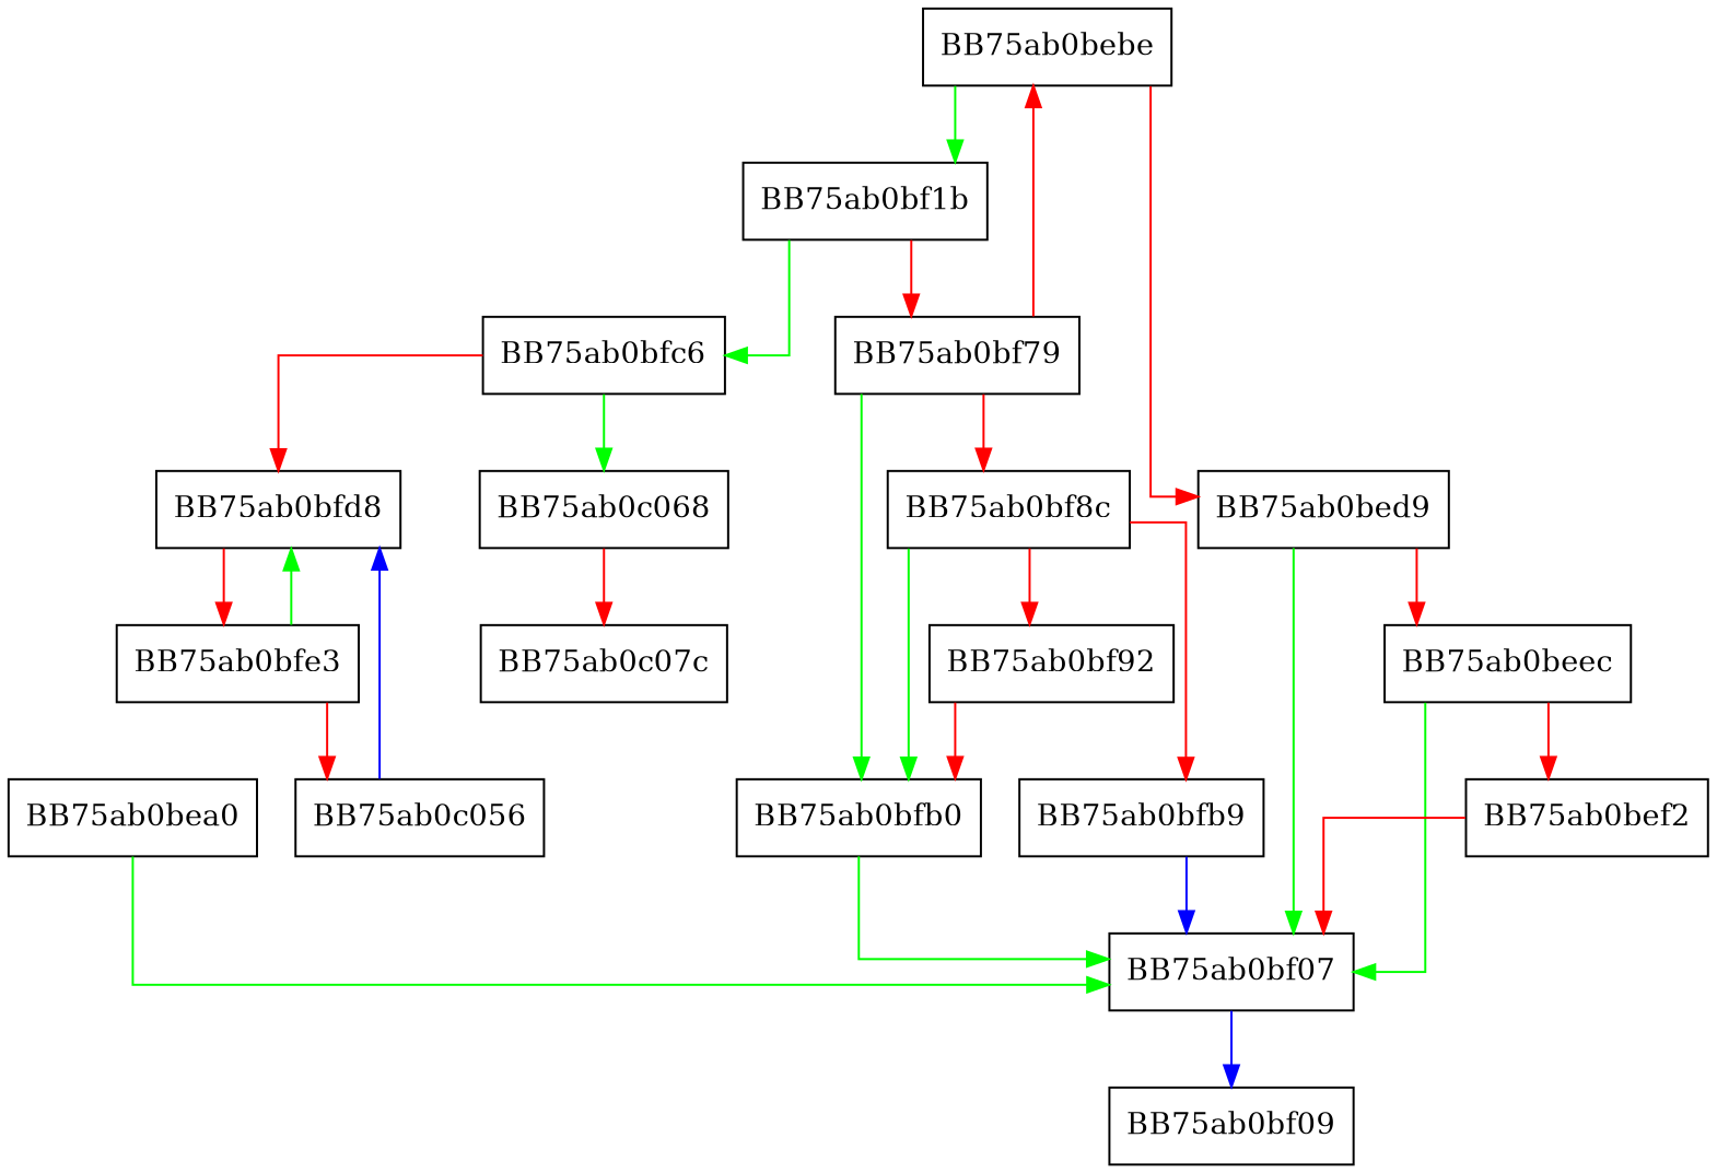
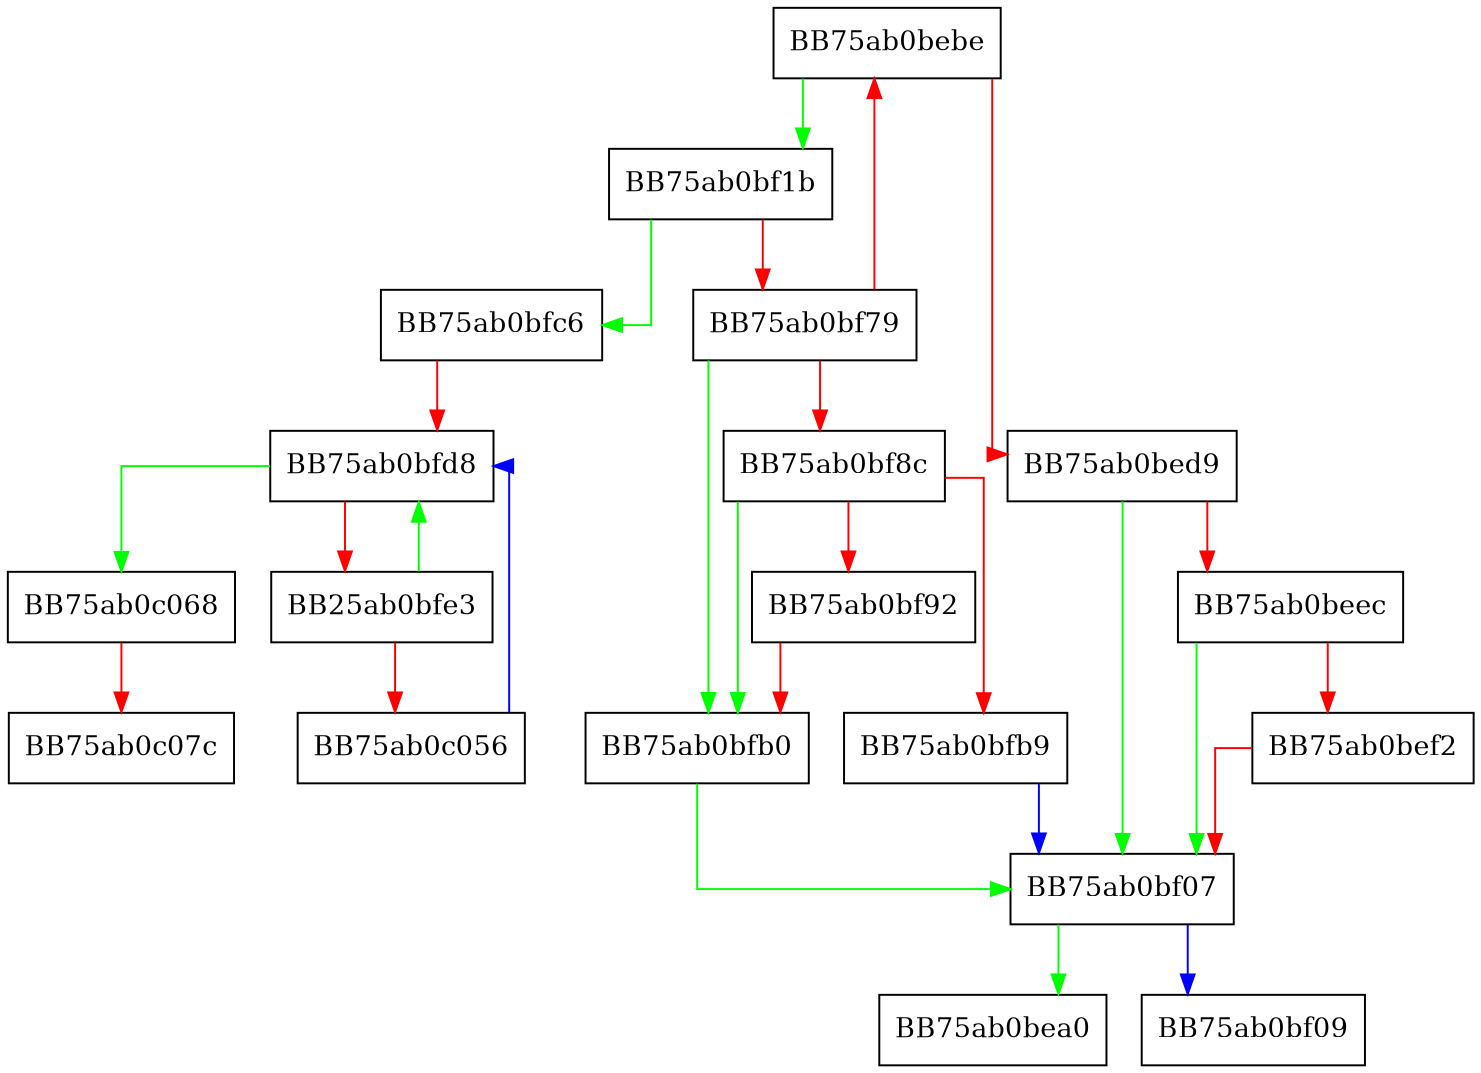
  digraph {
    splines=ortho
    node [shape=box]
    edge [color=red]
    BB75ab0bea0
    BB75ab0bf07
    BB75ab0bf09
    BB75ab0bebe
    BB75ab0bf1b
    BB75ab0bed9
    BB75ab0bfc6
    BB75ab0bf79
    BB75ab0beec
    BB75ab0bfd8
    BB75ab0bfb0
    BB75ab0bf8c
    BB75ab0bef2
    BB75ab0c068
-   BB75ab0bfe3
+   BB75ab0bfe3 [label=BB25ab0bfe3]
    BB75ab0bfb9
    BB75ab0bf92
    BB75ab0c07c
    BB75ab0c056
-   BB75ab0bea0 -> BB75ab0bf07 [color=green]
+   BB75ab0bf07 -> BB75ab0bea0 [color=green]
    BB75ab0bf07 -> BB75ab0bf09 [color=blue]
    BB75ab0bebe -> BB75ab0bf1b [color=green]
    BB75ab0bebe -> BB75ab0bed9
    BB75ab0bf1b -> BB75ab0bfc6 [color=green]
    BB75ab0bf1b -> BB75ab0bf79
    BB75ab0bed9 -> BB75ab0bf07 [color=green]
    BB75ab0bed9 -> BB75ab0beec
    BB75ab0bfc6 -> BB75ab0bfd8
    BB75ab0bf79 -> BB75ab0bebe
    BB75ab0bf79 -> BB75ab0bfb0 [color=green]
    BB75ab0bf79 -> BB75ab0bf8c
    BB75ab0beec -> BB75ab0bf07 [color=green]
    BB75ab0beec -> BB75ab0bef2
-   BB75ab0bfc6 -> BB75ab0c068 [color=green]
+   BB75ab0bfd8 -> BB75ab0c068 [color=green]
    BB75ab0bfd8 -> BB75ab0bfe3
    BB75ab0bfb0 -> BB75ab0bf07 [color=green]
    BB75ab0bf8c -> BB75ab0bfb0 [color=green]
    BB75ab0bf8c -> BB75ab0bfb9
    BB75ab0bf8c -> BB75ab0bf92
    BB75ab0bef2 -> BB75ab0bf07
    BB75ab0c068 -> BB75ab0c07c
    BB75ab0bfe3 -> BB75ab0bfd8 [color=green]
    BB75ab0bfe3 -> BB75ab0c056
    BB75ab0bfb9 -> BB75ab0bf07 [color=blue]
    BB75ab0bf92 -> BB75ab0bfb0
    BB75ab0c056 -> BB75ab0bfd8 [color=blue]
  }
